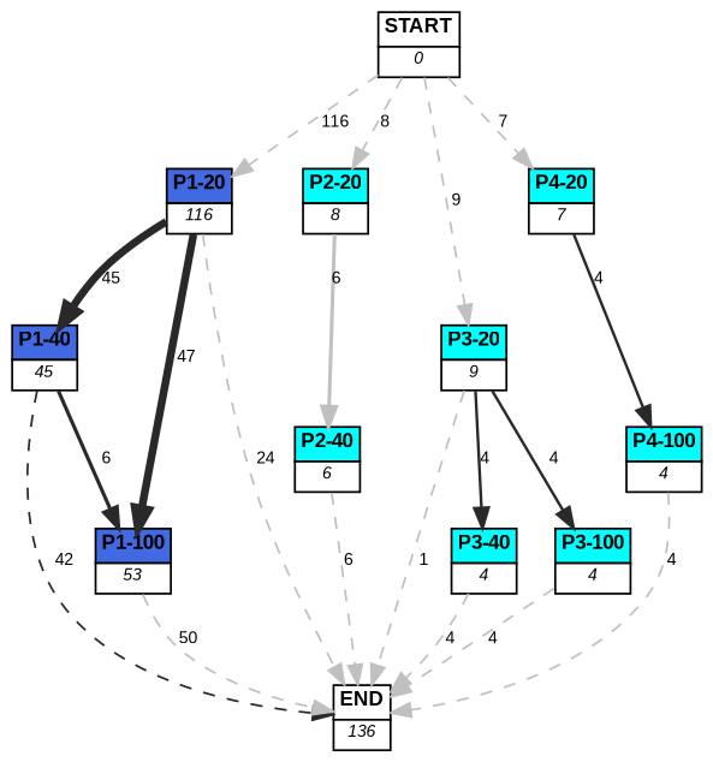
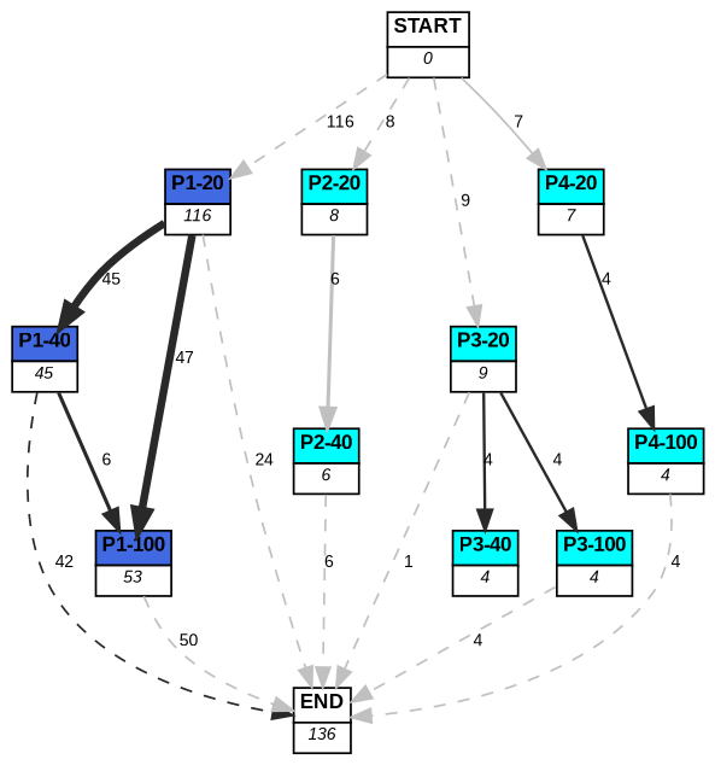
  digraph {
    node [shape=plain]
    edge [color=grey fontname=Arial fontsize=8 labelfloat=false style=dashed]
    n1 [label=<<table border="0" cellborder="1" cellspacing="0"><tr><td bgcolor="royalblue"><FONT face="Arial" POINT-SIZE="10"><b>P1-20</b></FONT></td></tr><tr><td bgcolor="white"><FONT face="Arial" POINT-SIZE="8"><i>116</i></FONT></td></tr></table>>]
    n2 [label=<<table border="0" cellborder="1" cellspacing="0"><tr><td bgcolor="royalblue"><FONT face="Arial" POINT-SIZE="10"><b>P1-40</b></FONT></td></tr><tr><td bgcolor="white"><FONT face="Arial" POINT-SIZE="8"><i>45</i></FONT></td></tr></table>>]
    n3 [label=<<table border="0" cellborder="1" cellspacing="0"><tr><td bgcolor="royalblue"><FONT face="Arial" POINT-SIZE="10"><b>P1-100</b></FONT></td></tr><tr><td bgcolor="white"><FONT face="Arial" POINT-SIZE="8"><i>53</i></FONT></td></tr></table>>]
    n4 [label=<<table border="0" cellborder="1" cellspacing="0"><tr><td bgcolor="white"><FONT face="Arial" POINT-SIZE="10"><b>END</b></FONT></td></tr><tr><td bgcolor="white"><FONT face="Arial" POINT-SIZE="8"><i>136</i></FONT></td></tr></table>>]
    n5 [label=<<table border="0" cellborder="1" cellspacing="0"><tr><td bgcolor="aqua"><FONT face="Arial" POINT-SIZE="10"><b>P2-20</b></FONT></td></tr><tr><td bgcolor="white"><FONT face="Arial" POINT-SIZE="8"><i>8</i></FONT></td></tr></table>>]
    n6 [label=<<table border="0" cellborder="1" cellspacing="0"><tr><td bgcolor="aqua"><FONT face="Arial" POINT-SIZE="10"><b>P2-40</b></FONT></td></tr><tr><td bgcolor="white"><FONT face="Arial" POINT-SIZE="8"><i>6</i></FONT></td></tr></table>>]
    n7 [label=<<table border="0" cellborder="1" cellspacing="0"><tr><td bgcolor="aqua"><FONT face="Arial" POINT-SIZE="10"><b>P3-20</b></FONT></td></tr><tr><td bgcolor="white"><FONT face="Arial" POINT-SIZE="8"><i>9</i></FONT></td></tr></table>>]
    n8 [label=<<table border="0" cellborder="1" cellspacing="0"><tr><td bgcolor="aqua"><FONT face="Arial" POINT-SIZE="10"><b>P3-40</b></FONT></td></tr><tr><td bgcolor="white"><FONT face="Arial" POINT-SIZE="8"><i>4</i></FONT></td></tr></table>>]
    n9 [label=<<table border="0" cellborder="1" cellspacing="0"><tr><td bgcolor="aqua"><FONT face="Arial" POINT-SIZE="10"><b>P3-100</b></FONT></td></tr><tr><td bgcolor="white"><FONT face="Arial" POINT-SIZE="8"><i>4</i></FONT></td></tr></table>>]
    n10 [label=<<table border="0" cellborder="1" cellspacing="0"><tr><td bgcolor="aqua"><FONT face="Arial" POINT-SIZE="10"><b>P4-20</b></FONT></td></tr><tr><td bgcolor="white"><FONT face="Arial" POINT-SIZE="8"><i>7</i></FONT></td></tr></table>>]
    n11 [label=<<table border="0" cellborder="1" cellspacing="0"><tr><td bgcolor="aqua"><FONT face="Arial" POINT-SIZE="10"><b>P4-100</b></FONT></td></tr><tr><td bgcolor="white"><FONT face="Arial" POINT-SIZE="8"><i>4</i></FONT></td></tr></table>>]
    n12 [label=<<table border="0" cellborder="1" cellspacing="0"><tr><td bgcolor="white"><FONT face="Arial" POINT-SIZE="10"><b>START</b></FONT></td></tr><tr><td bgcolor="white"><FONT face="Arial" POINT-SIZE="8"><i>0</i></FONT></td></tr></table>>]
    n1 -> n2 [color=grey16 label=45 penwidth=3.8066624897703196 style=""]
    n1 -> n3 [color=grey16 label=47 penwidth=3.8501476017100584 style=""]
    n1 -> n4 [label=24]
    n2 -> n3 [color=grey16 label=6 penwidth=1.791759469228055 style=""]
    n2 -> n4 [color=grey16 label=42]
    n3 -> n4 [label=50]
    n5 -> n6 [label=6 penwidth=1.791759469228055 style=""]
    n6 -> n4 [label=6]
    n7 -> n4 [label=1]
    n7 -> n8 [color=grey16 label=4 penwidth=1.3862943611198906 style=""]
    n7 -> n9 [color=grey16 label=4 penwidth=1.3862943611198906 style=""]
-   n8 -> n4 [label=4]
    n9 -> n4 [label=4]
    n10 -> n11 [color=grey16 label=4 penwidth=1.3862943611198906 style=""]
    n11 -> n4 [label=4]
    n12 -> n1 [label=116]
    n12 -> n5 [label=8]
    n12 -> n7 [label=9]
-   n12 -> n10 [label=7]
+   n12 -> n10 [label=7 style=solid]
  }
